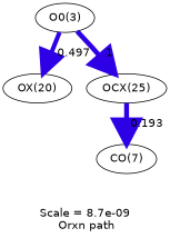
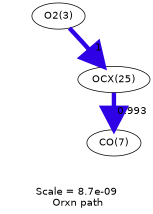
  digraph {
    fontname=Helvetica
    label="Scale = 8.7e-09\l Orxn path"
    node [fontname=Helvetica]
    edge [arrowsize=3 fontname=Helvetica]
-   n1 [label="O0(3)"]
-   n2 [label="OX(20)"]
+   n1 [label="O2(3)"]
    n3 [label="OCX(25)"]
    n4 [label="CO(7)"]
-   n1 -> n2 [arrowsize=2.74 color="0.7, 0.997, 0.9" label=" 0.497" style="setlinewidth(5.47)"]
    n1 -> n3 [color="0.7, 1.5, 0.9" label=" 1" style="setlinewidth(6)"]
-   n3 -> n4 [color="0.7, 1.49, 0.9" label=" 0.193" style="setlinewidth(5.99)"]
+   n3 -> n4 [color="0.7, 1.49, 0.9" label=" 0.993" style="setlinewidth(5.99)"]
  }
